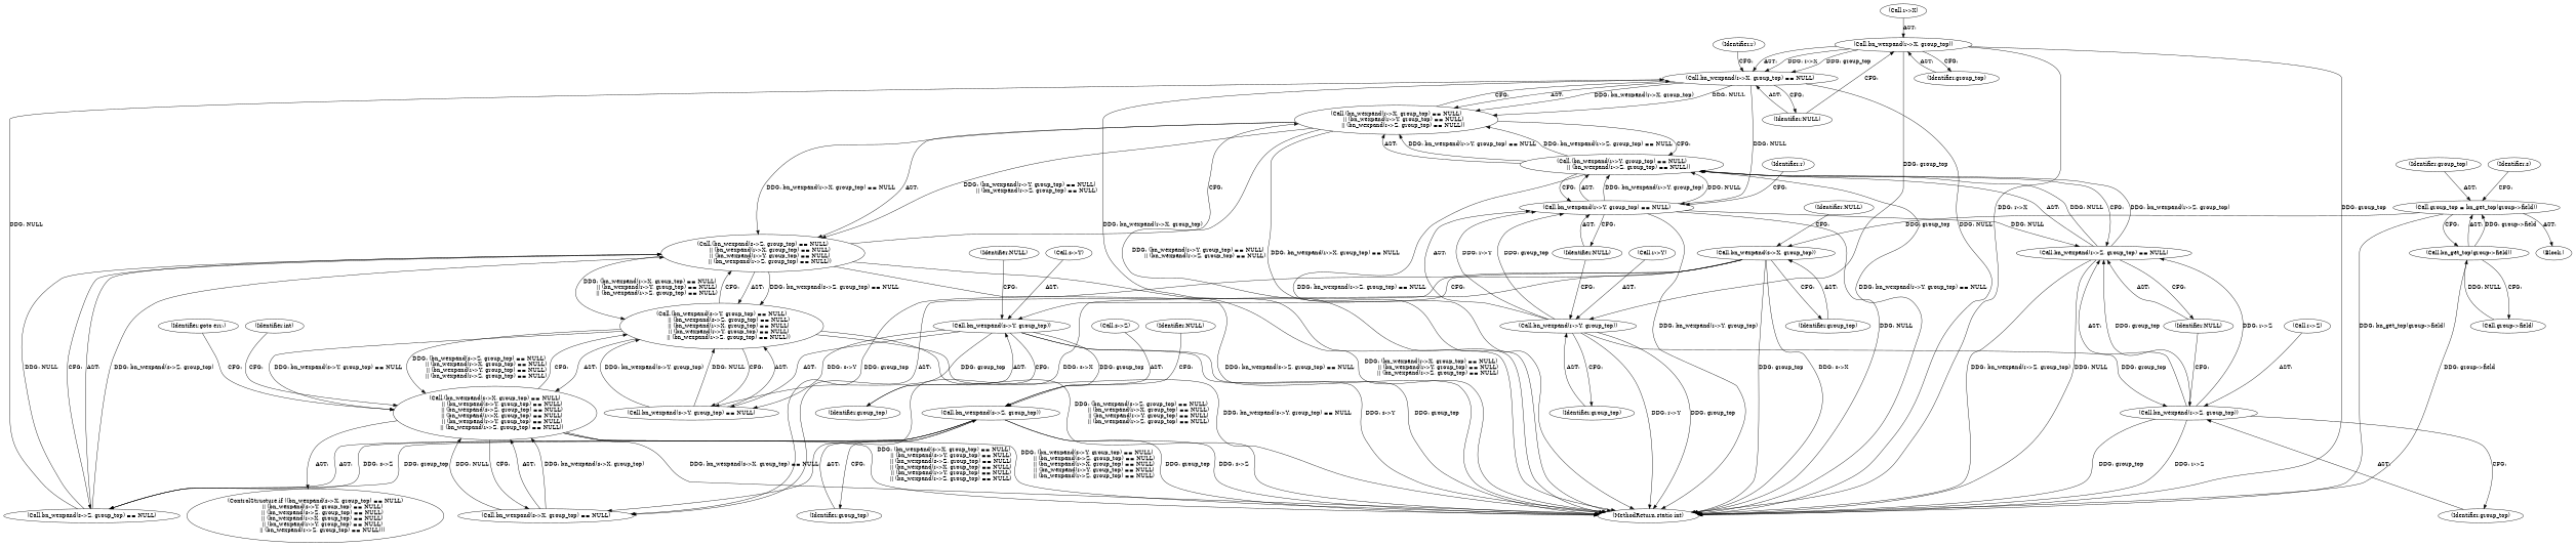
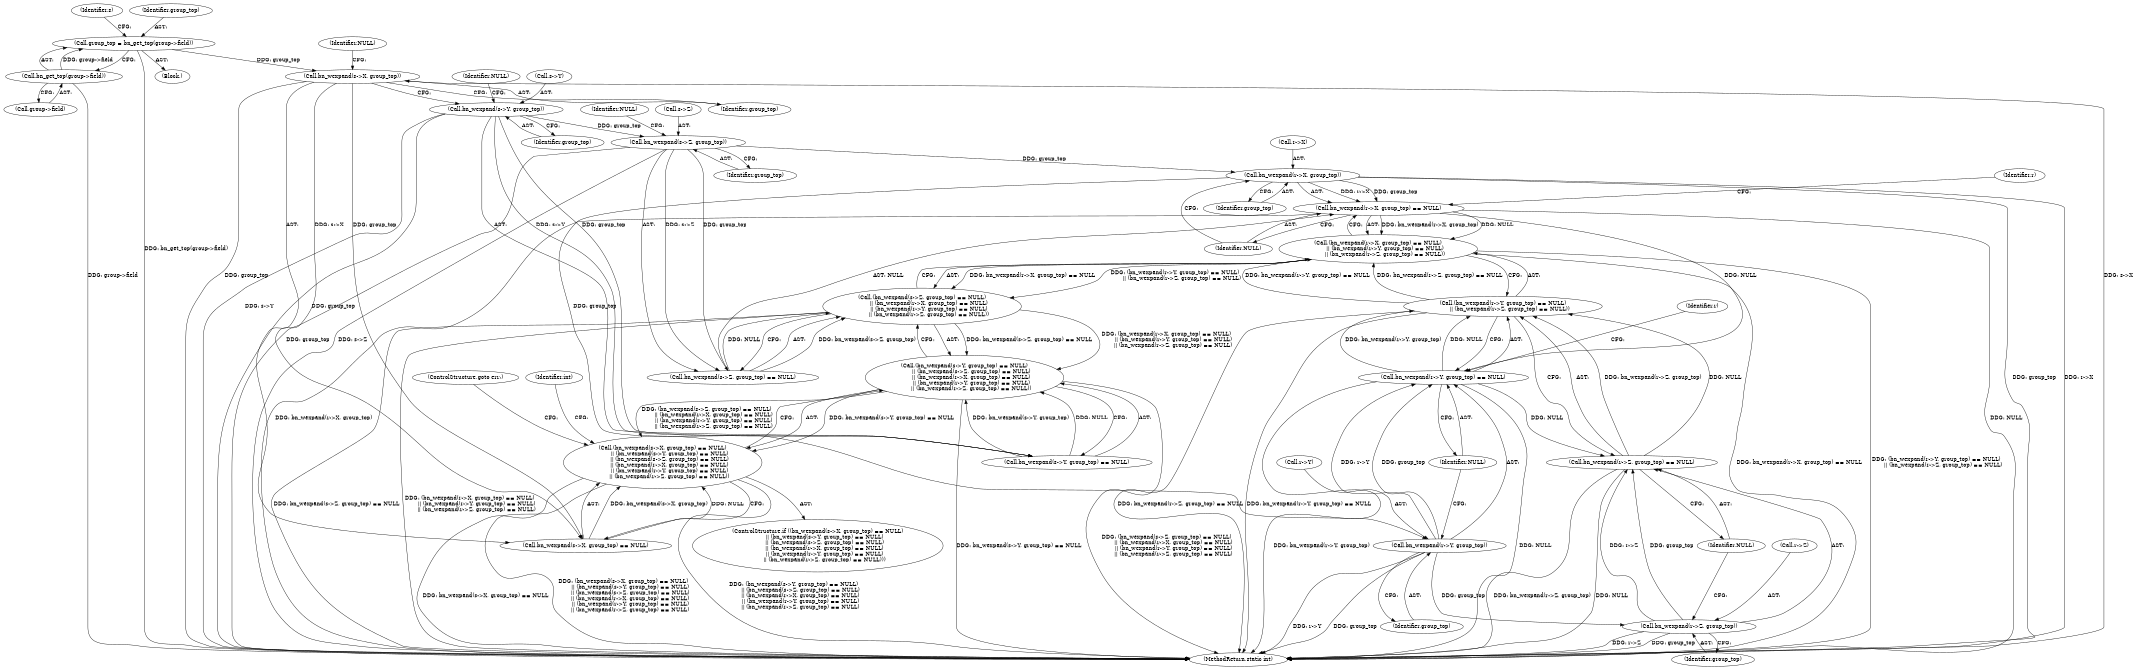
  digraph {
    n1 [label="(Call,bn_wexpand(r->X, group_top))"]
    n2 [label="(Call,bn_wexpand(r->X, group_top) == NULL)"]
    n3 [label="(Call,bn_wexpand(r->Y, group_top))"]
    n4 [label="(Identifier,group_top)"]
    n5 [label="(MethodReturn,static int)"]
    n6 [label="(Call,(bn_wexpand(r->X, group_top) == NULL)\n        || (bn_wexpand(r->Y, group_top) == NULL)\n        || (bn_wexpand(r->Z, group_top) == NULL))"]
    n7 [label="(Call,bn_wexpand(r->Y, group_top) == NULL)"]
    n8 [label="(Identifier,NULL)"]
    n9 [label="(Call,bn_wexpand(r->Z, group_top))"]
    n10 [label="(Identifier,group_top)"]
    n11 [label="(Call,bn_wexpand(s->Z, group_top))"]
    n12 [label="(Identifier,group_top)"]
    n13 [label="(Call,bn_wexpand(s->Z, group_top) == NULL)"]
    n14 [label="(Call,(bn_wexpand(s->Z, group_top) == NULL)\n        || (bn_wexpand(r->X, group_top) == NULL)\n        || (bn_wexpand(r->Y, group_top) == NULL)\n        || (bn_wexpand(r->Z, group_top) == NULL))"]
    n15 [label="(Call,bn_wexpand(s->Y, group_top))"]
    n16 [label="(Call,bn_wexpand(s->Y, group_top) == NULL)"]
    n17 [label="(Identifier,group_top)"]
    n18 [label="(Call,(bn_wexpand(s->Y, group_top) == NULL)\n        || (bn_wexpand(s->Z, group_top) == NULL)\n        || (bn_wexpand(r->X, group_top) == NULL)\n        || (bn_wexpand(r->Y, group_top) == NULL)\n        || (bn_wexpand(r->Z, group_top) == NULL))"]
    n19 [label="(Call,bn_wexpand(s->X, group_top))"]
    n20 [label="(Identifier,group_top)"]
    n21 [label="(Call,bn_wexpand(s->X, group_top) == NULL)"]
    n22 [label="(Call,(bn_wexpand(s->X, group_top) == NULL)\n        || (bn_wexpand(s->Y, group_top) == NULL)\n        || (bn_wexpand(s->Z, group_top) == NULL)\n        || (bn_wexpand(r->X, group_top) == NULL)\n        || (bn_wexpand(r->Y, group_top) == NULL)\n        || (bn_wexpand(r->Z, group_top) == NULL))"]
    n23 [label="(Call,group_top = bn_get_top(group->field))"]
    n24 [label="(Call,bn_get_top(group->field))"]
    n25 [label="(Block,)"]
    n26 [label="(Call,group->field)"]
    n27 [label="(Call,(bn_wexpand(r->Y, group_top) == NULL)\n        || (bn_wexpand(r->Z, group_top) == NULL))"]
    n28 [label="(Call,bn_wexpand(r->Z, group_top) == NULL)"]
    n29 [label="(Identifier,NULL)"]
    n30 [label="(ControlStructure,if ((bn_wexpand(s->X, group_top) == NULL)\n        || (bn_wexpand(s->Y, group_top) == NULL)\n        || (bn_wexpand(s->Z, group_top) == NULL)\n        || (bn_wexpand(r->X, group_top) == NULL)\n        || (bn_wexpand(r->Y, group_top) == NULL)\n        || (bn_wexpand(r->Z, group_top) == NULL)))"]
    n31 [label="(Identifier,NULL)"]
    n32 [label="(Identifier,group_top)"]
    n33 [label="(Identifier,r)"]
    n34 [label="(Identifier,NULL)"]
    n35 [label="(Call,r->Y)"]
    n36 [label="(Call,r->Z)"]
    n37 [label="(Call,s->Z)"]
    n38 [label="(Identifier,s)"]
    n39 [label="(Identifier,NULL)"]
    n40 [label="(Identifier,NULL)"]
-   n41 [label="(Identifier,goto err;)"]
+   n41 [label="(ControlStructure,goto err;)"]
    n42 [label="(Identifier,int)"]
    n43 [label="(Call,r->X)"]
    n44 [label="(Identifier,r)"]
    n45 [label="(Identifier,group_top)"]
    n46 [label="(Call,s->Y)"]
    n1 -> n2 [label="AST: "]
    n1 -> n2 [label="DDG: r->X"]
    n1 -> n2 [label="DDG: group_top"]
    n1 -> n3 [label="DDG: group_top"]
    n1 -> n4 [label="CFG: "]
    n1 -> n5 [label="DDG: group_top"]
    n1 -> n5 [label="DDG: r->X"]
    n2 -> n5 [label="DDG: NULL"]
    n2 -> n5 [label="DDG: bn_wexpand(r->X, group_top)"]
    n2 -> n6 [label="AST: "]
    n2 -> n6 [label="DDG: bn_wexpand(r->X, group_top)"]
    n2 -> n6 [label="DDG: NULL"]
    n2 -> n7 [label="DDG: NULL"]
    n2 -> n8 [label="CFG: "]
    n3 -> n5 [label="DDG: r->Y"]
    n3 -> n5 [label="DDG: group_top"]
    n3 -> n7 [label="AST: "]
    n3 -> n7 [label="DDG: r->Y"]
    n3 -> n7 [label="DDG: group_top"]
    n3 -> n9 [label="DDG: group_top"]
    n3 -> n10 [label="CFG: "]
    n4 -> n1 [label="AST: "]
    n6 -> n2 [label="CFG: "]
    n6 -> n5 [label="DDG: bn_wexpand(r->X, group_top) == NULL"]
    n6 -> n5 [label="DDG: (bn_wexpand(r->Y, group_top) == NULL)\n        || (bn_wexpand(r->Z, group_top) == NULL)"]
    n6 -> n14 [label="AST: "]
    n6 -> n14 [label="DDG: bn_wexpand(r->X, group_top) == NULL"]
    n6 -> n14 [label="DDG: (bn_wexpand(r->Y, group_top) == NULL)\n        || (bn_wexpand(r->Z, group_top) == NULL)"]
    n6 -> n27 [label="CFG: "]
    n7 -> n5 [label="DDG: bn_wexpand(r->Y, group_top)"]
    n7 -> n5 [label="DDG: NULL"]
    n7 -> n27 [label="AST: "]
    n7 -> n27 [label="DDG: bn_wexpand(r->Y, group_top)"]
    n7 -> n27 [label="DDG: NULL"]
    n7 -> n28 [label="DDG: NULL"]
    n7 -> n29 [label="CFG: "]
    n8 -> n1 [label="CFG: "]
    n8 -> n2 [label="AST: "]
    n9 -> n5 [label="DDG: r->Z"]
    n9 -> n5 [label="DDG: group_top"]
    n9 -> n28 [label="AST: "]
    n9 -> n28 [label="DDG: r->Z"]
    n9 -> n28 [label="DDG: group_top"]
    n9 -> n32 [label="CFG: "]
    n10 -> n3 [label="AST: "]
+   n11 -> n1 [label="DDG: group_top"]
    n11 -> n5 [label="DDG: group_top"]
    n11 -> n5 [label="DDG: s->Z"]
    n11 -> n12 [label="CFG: "]
    n11 -> n13 [label="AST: "]
    n11 -> n13 [label="DDG: s->Z"]
    n11 -> n13 [label="DDG: group_top"]
    n12 -> n11 [label="AST: "]
-   n13 -> n2 [label="DDG: NULL"]
+   n13 -> n2 [label="AST: NULL"]
    n13 -> n14 [label="AST: "]
    n13 -> n14 [label="DDG: bn_wexpand(s->Z, group_top)"]
    n13 -> n14 [label="DDG: NULL"]
    n14 -> n5 [label="DDG: bn_wexpand(s->Z, group_top) == NULL"]
    n14 -> n5 [label="DDG: (bn_wexpand(r->X, group_top) == NULL)\n        || (bn_wexpand(r->Y, group_top) == NULL)\n        || (bn_wexpand(r->Z, group_top) == NULL)"]
    n14 -> n6 [label="CFG: "]
    n14 -> n13 [label="CFG: "]
    n14 -> n18 [label="AST: "]
    n14 -> n18 [label="DDG: bn_wexpand(s->Z, group_top) == NULL"]
    n14 -> n18 [label="DDG: (bn_wexpand(r->X, group_top) == NULL)\n        || (bn_wexpand(r->Y, group_top) == NULL)\n        || (bn_wexpand(r->Z, group_top) == NULL)"]
    n15 -> n5 [label="DDG: group_top"]
    n15 -> n5 [label="DDG: s->Y"]
    n15 -> n11 [label="DDG: group_top"]
    n15 -> n16 [label="AST: "]
    n15 -> n16 [label="DDG: s->Y"]
    n15 -> n16 [label="DDG: group_top"]
    n15 -> n17 [label="CFG: "]
    n16 -> n18 [label="AST: "]
    n16 -> n18 [label="DDG: bn_wexpand(s->Y, group_top)"]
    n16 -> n18 [label="DDG: NULL"]
    n17 -> n15 [label="AST: "]
    n18 -> n5 [label="DDG: bn_wexpand(s->Y, group_top) == NULL"]
    n18 -> n5 [label="DDG: (bn_wexpand(s->Z, group_top) == NULL)\n        || (bn_wexpand(r->X, group_top) == NULL)\n        || (bn_wexpand(r->Y, group_top) == NULL)\n        || (bn_wexpand(r->Z, group_top) == NULL)"]
    n18 -> n14 [label="CFG: "]
    n18 -> n16 [label="CFG: "]
    n18 -> n22 [label="AST: "]
    n18 -> n22 [label="DDG: bn_wexpand(s->Y, group_top) == NULL"]
    n18 -> n22 [label="DDG: (bn_wexpand(s->Z, group_top) == NULL)\n        || (bn_wexpand(r->X, group_top) == NULL)\n        || (bn_wexpand(r->Y, group_top) == NULL)\n        || (bn_wexpand(r->Z, group_top) == NULL)"]
    n19 -> n5 [label="DDG: s->X"]
    n19 -> n5 [label="DDG: group_top"]
    n19 -> n15 [label="CFG: "]
    n19 -> n20 [label="CFG: "]
    n19 -> n21 [label="AST: "]
    n19 -> n21 [label="DDG: s->X"]
    n19 -> n21 [label="DDG: group_top"]
    n20 -> n19 [label="AST: "]
    n21 -> n22 [label="AST: "]
    n21 -> n22 [label="DDG: bn_wexpand(s->X, group_top)"]
    n21 -> n22 [label="DDG: NULL"]
    n22 -> n5 [label="DDG: bn_wexpand(s->X, group_top) == NULL"]
    n22 -> n5 [label="DDG: (bn_wexpand(s->X, group_top) == NULL)\n        || (bn_wexpand(s->Y, group_top) == NULL)\n        || (bn_wexpand(s->Z, group_top) == NULL)\n        || (bn_wexpand(r->X, group_top) == NULL)\n        || (bn_wexpand(r->Y, group_top) == NULL)\n        || (bn_wexpand(r->Z, group_top) == NULL)"]
    n22 -> n5 [label="DDG: (bn_wexpand(s->Y, group_top) == NULL)\n        || (bn_wexpand(s->Z, group_top) == NULL)\n        || (bn_wexpand(r->X, group_top) == NULL)\n        || (bn_wexpand(r->Y, group_top) == NULL)\n        || (bn_wexpand(r->Z, group_top) == NULL)"]
    n22 -> n18 [label="CFG: "]
    n22 -> n21 [label="CFG: "]
    n22 -> n30 [label="AST: "]
    n23 -> n5 [label="DDG: bn_get_top(group->field)"]
    n23 -> n19 [label="DDG: group_top"]
    n23 -> n24 [label="CFG: "]
    n23 -> n25 [label="AST: "]
    n24 -> n5 [label="DDG: group->field"]
    n24 -> n23 [label="AST: "]
    n24 -> n23 [label="DDG: group->field"]
    n24 -> n26 [label="CFG: "]
-   n26 -> n24 [label="DDG: NULL"]
+   n26 -> n24 [label="AST: "]
    n27 -> n5 [label="DDG: bn_wexpand(r->Z, group_top) == NULL"]
    n27 -> n5 [label="DDG: bn_wexpand(r->Y, group_top) == NULL"]
    n27 -> n6 [label="AST: "]
    n27 -> n6 [label="DDG: bn_wexpand(r->Y, group_top) == NULL"]
    n27 -> n6 [label="DDG: bn_wexpand(r->Z, group_top) == NULL"]
    n27 -> n7 [label="CFG: "]
    n27 -> n28 [label="CFG: "]
    n28 -> n5 [label="DDG: bn_wexpand(r->Z, group_top)"]
    n28 -> n5 [label="DDG: NULL"]
    n28 -> n27 [label="AST: "]
    n28 -> n27 [label="DDG: bn_wexpand(r->Z, group_top)"]
    n28 -> n27 [label="DDG: NULL"]
    n28 -> n31 [label="CFG: "]
    n29 -> n3 [label="CFG: "]
    n29 -> n7 [label="AST: "]
    n31 -> n9 [label="CFG: "]
    n31 -> n28 [label="AST: "]
    n32 -> n9 [label="AST: "]
    n33 -> n7 [label="CFG: "]
    n34 -> n11 [label="CFG: "]
    n35 -> n3 [label="AST: "]
    n36 -> n9 [label="AST: "]
    n37 -> n11 [label="AST: "]
    n38 -> n23 [label="CFG: "]
    n39 -> n19 [label="CFG: "]
    n40 -> n15 [label="CFG: "]
    n41 -> n22 [label="CFG: "]
    n42 -> n22 [label="CFG: "]
    n43 -> n1 [label="AST: "]
    n44 -> n2 [label="CFG: "]
    n45 -> n23 [label="AST: "]
    n46 -> n15 [label="AST: "]
  }
